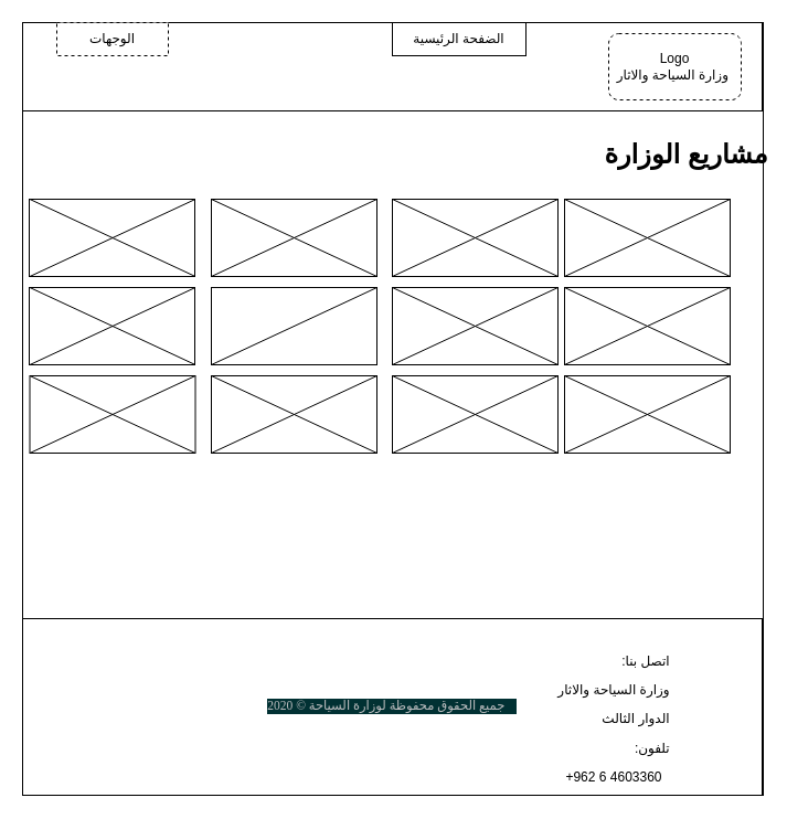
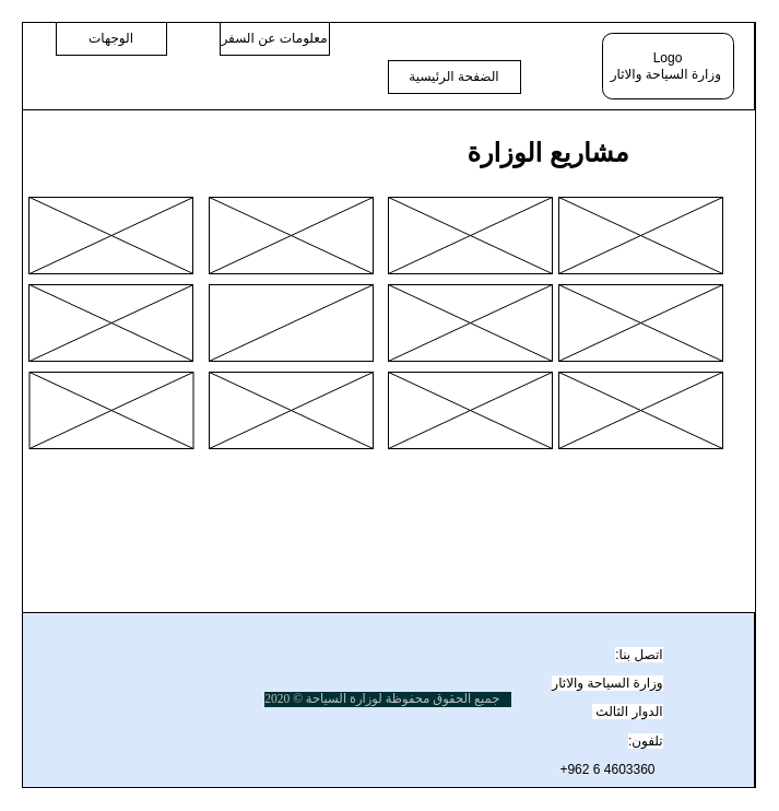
  <mxCell id="0" />
  <mxCell id="1" parent="0" />
  <mxCell id="2" value="" style="rounded=0;whiteSpace=wrap;html=1;fontStyle=1" parent="1" vertex="1"><mxGeometry x="20" y="20" width="671" height="700" as="geometry" /></mxCell>
  <mxCell id="3" value="" style="rounded=0;whiteSpace=wrap;html=1;" parent="1" vertex="1"><mxGeometry x="20" y="20" width="670" height="80" as="geometry" /></mxCell>
- <mxCell id="4" value="الضفحة الرئيسية" style="rounded=0;whiteSpace=wrap;html=1;" parent="1" vertex="1"><mxGeometry x="355" y="20" width="121" height="30" as="geometry" /></mxCell>
- <mxCell id="6" value="Logo&lt;br&gt;وزارة السياحة والاثار&amp;nbsp;" style="rounded=1;whiteSpace=wrap;html=1;dashed=1;" parent="1" vertex="1"><mxGeometry x="551" y="30" width="120" height="60" as="geometry" /></mxCell>
- <mxCell id="7" value="&lt;div class=&quot;sct-copyright&quot; style=&quot;box-sizing: border-box ; color: rgb(189 , 190 , 192) ; float: right ; padding-left: 0px ; padding-right: 0.9em ; font-family: &amp;#34;newfont&amp;#34; ; font-size: 11.52px ; text-align: left ; background-color: rgb(1 , 49 , 51)&quot;&gt;جميع الحقوق محفوظة لوزارة السياحة ©&amp;nbsp;2020&lt;/div&gt;&lt;div&gt;&lt;br&gt;&lt;/div&gt;" style="rounded=0;whiteSpace=wrap;html=1;" parent="1" vertex="1"><mxGeometry x="20" y="560" width="670" height="160" as="geometry" /></mxCell>
+ <mxCell id="4" value="الضفحة الرئيسية" style="rounded=0;whiteSpace=wrap;html=1;" parent="1" vertex="1"><mxGeometry x="355" y="55" width="121" height="30" as="geometry" /></mxCell>
+ <mxCell id="5" value="معلومات عن السفر" style="rounded=0;whiteSpace=wrap;html=1;" parent="1" vertex="1"><mxGeometry x="201" y="20" width="100" height="30" as="geometry" /></mxCell>
+ <mxCell id="6" value="Logo&lt;br&gt;وزارة السياحة والاثار&amp;nbsp;" style="rounded=1;whiteSpace=wrap;html=1;" parent="1" vertex="1"><mxGeometry x="551" y="30" width="120" height="60" as="geometry" /></mxCell>
+ <mxCell id="7" value="&lt;div class=&quot;sct-copyright&quot; style=&quot;box-sizing: border-box ; color: rgb(189 , 190 , 192) ; float: right ; padding-left: 0px ; padding-right: 0.9em ; font-family: &amp;#34;newfont&amp;#34; ; font-size: 11.52px ; text-align: left ; background-color: rgb(1 , 49 , 51)&quot;&gt;جميع الحقوق محفوظة لوزارة السياحة ©&amp;nbsp;2020&lt;/div&gt;&lt;div&gt;&lt;br&gt;&lt;/div&gt;" style="rounded=0;whiteSpace=wrap;html=1;fillColor=#dae8fc;" parent="1" vertex="1"><mxGeometry x="20" y="560" width="670" height="160" as="geometry" /></mxCell>
  <mxCell id="8" value="&lt;p class=&quot;MsoNormal&quot; align=&quot;right&quot; style=&quot;text-align: right&quot;&gt;&lt;span lang=&quot;AR-SA&quot; dir=&quot;RTL&quot; style=&quot;font-family: &amp;#34;arial&amp;#34; , sans-serif&quot;&gt;&lt;span style=&quot;background-color: rgb(255 , 255 , 255)&quot;&gt;اتصل بنا:&lt;/span&gt;&lt;span style=&quot;background-color: yellow&quot;&gt;&lt;/span&gt;&lt;/span&gt;&lt;/p&gt;&lt;p class=&quot;MsoNormal&quot; align=&quot;right&quot; style=&quot;text-align: right&quot;&gt;&lt;span lang=&quot;AR-SA&quot; dir=&quot;RTL&quot; style=&quot;font-family: &amp;#34;arial&amp;#34; , sans-serif&quot;&gt;&lt;span style=&quot;background-color: rgb(255 , 255 , 255)&quot;&gt;وزارة السياحة والاثار&lt;/span&gt;&lt;/span&gt;&lt;/p&gt;&lt;p class=&quot;MsoNormal&quot; align=&quot;right&quot; style=&quot;text-align: right&quot;&gt;&lt;span lang=&quot;AR-SA&quot; dir=&quot;RTL&quot; style=&quot;font-family: &amp;#34;arial&amp;#34; , sans-serif&quot;&gt;&lt;span style=&quot;background-color: rgb(255 , 255 , 255)&quot;&gt;الدوار الثالث&amp;nbsp;&lt;/span&gt;&lt;/span&gt;&lt;/p&gt;&lt;p class=&quot;MsoNormal&quot; align=&quot;right&quot; style=&quot;text-align: right&quot;&gt;&lt;span lang=&quot;AR-SA&quot; dir=&quot;RTL&quot; style=&quot;font-family: &amp;#34;arial&amp;#34; , sans-serif&quot;&gt;&lt;span style=&quot;background-color: rgb(255 , 255 , 255)&quot;&gt;تلفون:&lt;/span&gt;&lt;/span&gt;&lt;/p&gt;&lt;span style=&quot;line-height: 107% ; font-family: &amp;#34;arial&amp;#34; , sans-serif&quot;&gt;&lt;font style=&quot;font-size: 12px&quot;&gt;+962 6 4603360&lt;/font&gt;&lt;/span&gt;" style="text;html=1;strokeColor=none;fillColor=none;align=center;verticalAlign=middle;whiteSpace=wrap;rounded=0;" parent="1" vertex="1"><mxGeometry x="476" y="580" width="160" height="130" as="geometry" /></mxCell>
- <mxCell id="9" value="الوجهات" style="rounded=0;whiteSpace=wrap;html=1;dashed=1;" parent="1" vertex="1"><mxGeometry x="51" y="20" width="101" height="30" as="geometry" /></mxCell>
- <mxCell id="10" value="مشاريع الوزارة" style="text;strokeColor=none;fillColor=none;html=1;fontSize=24;fontStyle=1;verticalAlign=middle;align=center;" parent="1" vertex="1"><mxGeometry x="571" y="120" width="100" height="40" as="geometry" /></mxCell>
+ <mxCell id="9" value="الوجهات" style="rounded=0;whiteSpace=wrap;html=1;" parent="1" vertex="1"><mxGeometry x="51" y="20" width="101" height="30" as="geometry" /></mxCell>
+ <mxCell id="10" value="مشاريع الوزارة" style="text;strokeColor=none;fillColor=none;html=1;fontSize=24;fontStyle=1;verticalAlign=middle;align=center;" parent="1" vertex="1"><mxGeometry x="451" y="120" width="100" height="40" as="geometry" /></mxCell>
  <mxCell id="11" value="" style="rounded=0;whiteSpace=wrap;html=1;" vertex="1" parent="1"><mxGeometry x="511" y="180" width="150" height="70" as="geometry" /></mxCell>
  <mxCell id="12" value="" style="endArrow=none;html=1;exitX=0;exitY=1;exitDx=0;exitDy=0;" edge="1" parent="1" source="11"><mxGeometry width="50" height="50" relative="1" as="geometry"><mxPoint x="611" y="230" as="sourcePoint" /><mxPoint x="661" y="180" as="targetPoint" /></mxGeometry></mxCell>
  <mxCell id="13" value="" style="endArrow=none;html=1;entryX=0;entryY=0;entryDx=0;entryDy=0;exitX=1;exitY=1;exitDx=0;exitDy=0;" edge="1" parent="1" source="11" target="11"><mxGeometry width="50" height="50" relative="1" as="geometry"><mxPoint x="551" y="240" as="sourcePoint" /><mxPoint x="601" y="190" as="targetPoint" /></mxGeometry></mxCell>
  <mxCell id="14" value="" style="rounded=0;whiteSpace=wrap;html=1;" vertex="1" parent="1"><mxGeometry x="355" y="180" width="150" height="70" as="geometry" /></mxCell>
  <mxCell id="15" value="" style="rounded=0;whiteSpace=wrap;html=1;" vertex="1" parent="1"><mxGeometry x="191" y="180" width="150" height="70" as="geometry" /></mxCell>
  <mxCell id="16" value="" style="rounded=0;whiteSpace=wrap;html=1;" vertex="1" parent="1"><mxGeometry x="26" y="180" width="150" height="70" as="geometry" /></mxCell>
  <mxCell id="17" value="" style="rounded=0;whiteSpace=wrap;html=1;" vertex="1" parent="1"><mxGeometry x="511" y="260" width="150" height="70" as="geometry" /></mxCell>
  <mxCell id="18" value="" style="rounded=0;whiteSpace=wrap;html=1;" vertex="1" parent="1"><mxGeometry x="355" y="260" width="150" height="70" as="geometry" /></mxCell>
  <mxCell id="19" value="" style="rounded=0;whiteSpace=wrap;html=1;" vertex="1" parent="1"><mxGeometry x="191" y="260" width="150" height="70" as="geometry" /></mxCell>
  <mxCell id="20" value="" style="rounded=0;whiteSpace=wrap;html=1;" vertex="1" parent="1"><mxGeometry x="26" y="260" width="150" height="70" as="geometry" /></mxCell>
  <mxCell id="21" value="" style="rounded=0;whiteSpace=wrap;html=1;" vertex="1" parent="1"><mxGeometry x="511" y="340" width="150" height="70" as="geometry" /></mxCell>
  <mxCell id="22" value="" style="rounded=0;whiteSpace=wrap;html=1;" vertex="1" parent="1"><mxGeometry x="355" y="340" width="150" height="70" as="geometry" /></mxCell>
  <mxCell id="23" value="" style="rounded=0;whiteSpace=wrap;html=1;" vertex="1" parent="1"><mxGeometry x="191" y="340" width="150" height="70" as="geometry" /></mxCell>
  <mxCell id="24" value="" style="rounded=0;whiteSpace=wrap;html=1;" vertex="1" parent="1"><mxGeometry x="26.5" y="340" width="150" height="70" as="geometry" /></mxCell>
  <mxCell id="25" value="" style="endArrow=none;html=1;exitX=0;exitY=1;exitDx=0;exitDy=0;entryX=1;entryY=0;entryDx=0;entryDy=0;" edge="1" parent="1" source="14" target="14"><mxGeometry width="50" height="50" relative="1" as="geometry"><mxPoint x="441" y="230" as="sourcePoint" /><mxPoint x="491" y="180" as="targetPoint" /></mxGeometry></mxCell>
  <mxCell id="26" value="" style="endArrow=none;html=1;exitX=0;exitY=1;exitDx=0;exitDy=0;entryX=1;entryY=0;entryDx=0;entryDy=0;" edge="1" parent="1"><mxGeometry width="50" height="50" relative="1" as="geometry"><mxPoint x="191" y="250" as="sourcePoint" /><mxPoint x="341" y="180" as="targetPoint" /></mxGeometry></mxCell>
  <mxCell id="27" value="" style="endArrow=none;html=1;exitX=0;exitY=1;exitDx=0;exitDy=0;entryX=1;entryY=0;entryDx=0;entryDy=0;" edge="1" parent="1"><mxGeometry width="50" height="50" relative="1" as="geometry"><mxPoint x="26.5" y="250" as="sourcePoint" /><mxPoint x="176.5" y="180" as="targetPoint" /></mxGeometry></mxCell>
  <mxCell id="28" value="" style="endArrow=none;html=1;exitX=0;exitY=1;exitDx=0;exitDy=0;entryX=1;entryY=0;entryDx=0;entryDy=0;" edge="1" parent="1"><mxGeometry width="50" height="50" relative="1" as="geometry"><mxPoint x="511" y="330" as="sourcePoint" /><mxPoint x="661" y="260" as="targetPoint" /></mxGeometry></mxCell>
  <mxCell id="29" value="" style="endArrow=none;html=1;exitX=0;exitY=1;exitDx=0;exitDy=0;entryX=1;entryY=0;entryDx=0;entryDy=0;" edge="1" parent="1"><mxGeometry width="50" height="50" relative="1" as="geometry"><mxPoint x="355" y="330" as="sourcePoint" /><mxPoint x="505" y="260" as="targetPoint" /></mxGeometry></mxCell>
  <mxCell id="30" value="" style="endArrow=none;html=1;exitX=0;exitY=1;exitDx=0;exitDy=0;entryX=1;entryY=0;entryDx=0;entryDy=0;" edge="1" parent="1"><mxGeometry width="50" height="50" relative="1" as="geometry"><mxPoint x="191" y="330" as="sourcePoint" /><mxPoint x="341" y="260" as="targetPoint" /></mxGeometry></mxCell>
  <mxCell id="31" value="" style="endArrow=none;html=1;exitX=0;exitY=1;exitDx=0;exitDy=0;entryX=1;entryY=0;entryDx=0;entryDy=0;" edge="1" parent="1"><mxGeometry width="50" height="50" relative="1" as="geometry"><mxPoint x="26.5" y="330" as="sourcePoint" /><mxPoint x="176.5" y="260" as="targetPoint" /></mxGeometry></mxCell>
  <mxCell id="32" value="" style="endArrow=none;html=1;exitX=0;exitY=1;exitDx=0;exitDy=0;entryX=1;entryY=0;entryDx=0;entryDy=0;" edge="1" parent="1"><mxGeometry width="50" height="50" relative="1" as="geometry"><mxPoint x="511" y="410" as="sourcePoint" /><mxPoint x="661" y="340" as="targetPoint" /></mxGeometry></mxCell>
  <mxCell id="33" value="" style="endArrow=none;html=1;exitX=0;exitY=1;exitDx=0;exitDy=0;entryX=1;entryY=0;entryDx=0;entryDy=0;" edge="1" parent="1"><mxGeometry width="50" height="50" relative="1" as="geometry"><mxPoint x="355" y="410" as="sourcePoint" /><mxPoint x="505" y="340" as="targetPoint" /></mxGeometry></mxCell>
  <mxCell id="34" value="" style="endArrow=none;html=1;exitX=0;exitY=1;exitDx=0;exitDy=0;entryX=1;entryY=0;entryDx=0;entryDy=0;" edge="1" parent="1"><mxGeometry width="50" height="50" relative="1" as="geometry"><mxPoint x="191" y="410" as="sourcePoint" /><mxPoint x="341" y="340" as="targetPoint" /></mxGeometry></mxCell>
  <mxCell id="35" value="" style="endArrow=none;html=1;exitX=0;exitY=1;exitDx=0;exitDy=0;entryX=1;entryY=0;entryDx=0;entryDy=0;" edge="1" parent="1"><mxGeometry width="50" height="50" relative="1" as="geometry"><mxPoint x="26.5" y="410" as="sourcePoint" /><mxPoint x="176.5" y="340" as="targetPoint" /></mxGeometry></mxCell>
  <mxCell id="36" value="" style="endArrow=none;html=1;entryX=0;entryY=0;entryDx=0;entryDy=0;exitX=1;exitY=1;exitDx=0;exitDy=0;" edge="1" parent="1"><mxGeometry width="50" height="50" relative="1" as="geometry"><mxPoint x="505" y="250" as="sourcePoint" /><mxPoint x="355" y="180" as="targetPoint" /></mxGeometry></mxCell>
  <mxCell id="37" value="" style="endArrow=none;html=1;entryX=0;entryY=0;entryDx=0;entryDy=0;exitX=1;exitY=1;exitDx=0;exitDy=0;" edge="1" parent="1"><mxGeometry width="50" height="50" relative="1" as="geometry"><mxPoint x="341" y="250" as="sourcePoint" /><mxPoint x="191" y="180" as="targetPoint" /></mxGeometry></mxCell>
  <mxCell id="38" value="" style="endArrow=none;html=1;entryX=0;entryY=0;entryDx=0;entryDy=0;exitX=1;exitY=1;exitDx=0;exitDy=0;" edge="1" parent="1"><mxGeometry width="50" height="50" relative="1" as="geometry"><mxPoint x="176.5" y="250" as="sourcePoint" /><mxPoint x="26.5" y="180" as="targetPoint" /></mxGeometry></mxCell>
  <mxCell id="39" value="" style="endArrow=none;html=1;entryX=0;entryY=0;entryDx=0;entryDy=0;exitX=1;exitY=1;exitDx=0;exitDy=0;" edge="1" parent="1"><mxGeometry width="50" height="50" relative="1" as="geometry"><mxPoint x="661" y="330" as="sourcePoint" /><mxPoint x="511" y="260" as="targetPoint" /></mxGeometry></mxCell>
  <mxCell id="40" value="" style="endArrow=none;html=1;entryX=0;entryY=0;entryDx=0;entryDy=0;exitX=1;exitY=1;exitDx=0;exitDy=0;" edge="1" parent="1"><mxGeometry width="50" height="50" relative="1" as="geometry"><mxPoint x="505" y="330" as="sourcePoint" /><mxPoint x="355" y="260" as="targetPoint" /></mxGeometry></mxCell>
  <mxCell id="41" value="" style="endArrow=none;html=1;entryX=0;entryY=0;entryDx=0;entryDy=0;exitX=1;exitY=1;exitDx=0;exitDy=0;" edge="1" parent="1"><mxGeometry width="50" height="50" relative="1" as="geometry"><mxPoint x="176.5" y="330" as="sourcePoint" /><mxPoint x="26.5" y="260" as="targetPoint" /></mxGeometry></mxCell>
  <mxCell id="42" value="" style="endArrow=none;html=1;entryX=0;entryY=0;entryDx=0;entryDy=0;exitX=1;exitY=1;exitDx=0;exitDy=0;" edge="1" parent="1"><mxGeometry width="50" height="50" relative="1" as="geometry"><mxPoint x="661" y="410" as="sourcePoint" /><mxPoint x="511" y="340" as="targetPoint" /></mxGeometry></mxCell>
  <mxCell id="43" value="" style="endArrow=none;html=1;entryX=0;entryY=0;entryDx=0;entryDy=0;exitX=1;exitY=1;exitDx=0;exitDy=0;" edge="1" parent="1"><mxGeometry width="50" height="50" relative="1" as="geometry"><mxPoint x="505" y="410" as="sourcePoint" /><mxPoint x="355" y="340" as="targetPoint" /></mxGeometry></mxCell>
  <mxCell id="44" value="" style="endArrow=none;html=1;entryX=0;entryY=0;entryDx=0;entryDy=0;exitX=1;exitY=1;exitDx=0;exitDy=0;" edge="1" parent="1"><mxGeometry width="50" height="50" relative="1" as="geometry"><mxPoint x="341" y="410" as="sourcePoint" /><mxPoint x="191" y="340" as="targetPoint" /></mxGeometry></mxCell>
  <mxCell id="45" value="" style="endArrow=none;html=1;entryX=0;entryY=0;entryDx=0;entryDy=0;exitX=1;exitY=1;exitDx=0;exitDy=0;" edge="1" parent="1"><mxGeometry width="50" height="50" relative="1" as="geometry"><mxPoint x="176.5" y="410" as="sourcePoint" /><mxPoint x="26.5" y="340" as="targetPoint" /></mxGeometry></mxCell>
